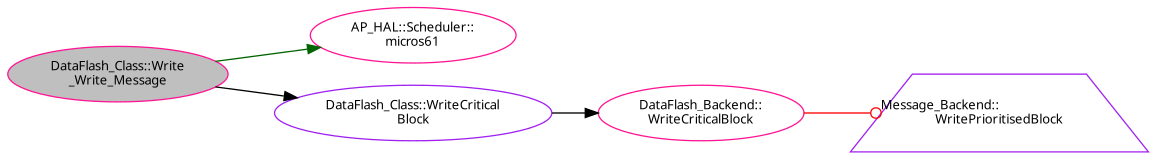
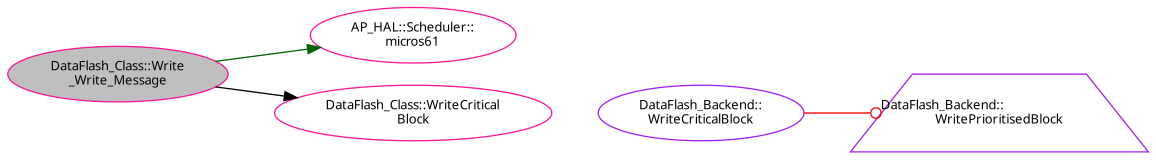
  digraph {
    fontname="Noto Sans"
    rankdir=LR
    node [color=deeppink fillcolor=white fontname="Noto Sans" fontsize=10 shape=ellipse style=filled]
    edge [arrowhead=normal color=black fontname="Noto Sans" fontsize=10 labelfontname=Helvetica labelfontsize=10 style=solid]
    n1 [fillcolor=grey75 fontcolor=black height=0.2 label="DataFlash_Class::Write\l_Write_Message" width=0.4]
    n2 [height=0.2 label="AP_HAL::Scheduler::\lmicros61" width=0.4]
-   n3 [color=purple height=0.2 label="DataFlash_Class::WriteCritical\lBlock" width=0.4]
-   n4 [height=0.2 label="DataFlash_Backend::\lWriteCriticalBlock" width=0.4]
-   n5 [color=purple height=0.2 label="Message_Backend::\lWritePrioritisedBlock" shape=trapezium width=0.4]
+   n3 [height=0.2 label="DataFlash_Class::WriteCritical\lBlock" width=0.4]
+   n4 [color=purple height=0.2 label="DataFlash_Backend::\lWriteCriticalBlock" width=0.4]
+   n5 [color=purple height=0.2 label="DataFlash_Backend::\lWritePrioritisedBlock" shape=trapezium width=0.4]
    n1 -> n2 [color=darkgreen]
    n1 -> n3
-   n3 -> n4
    n4 -> n5 [arrowhead=odot color=red]
  }
